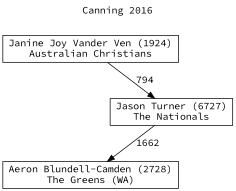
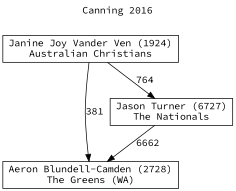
  digraph {
    fontname="Source Code Pro"
    label="Canning 2016"
    labelloc=t
    mclimit=10
    node [fontname="Source Code Pro" shape=box]
    edge [fontname="Source Code Pro"]
    n1 [label="Janine Joy Vander Ven (1924)\nAustralian Christians"]
    n2 [label="Aeron Blundell-Camden (2728)\nThe Greens (WA)"]
    n3 [label="Jason Turner (6727)\nThe Nationals"]
-   n1 -> n3 [label=794]
-   n3 -> n2 [label=1662]
+   n1 -> n2 [label=381]
+   n1 -> n3 [label=764]
+   n3 -> n2 [label=6662]
  }
